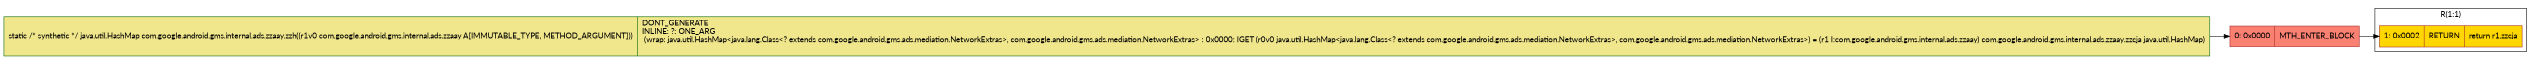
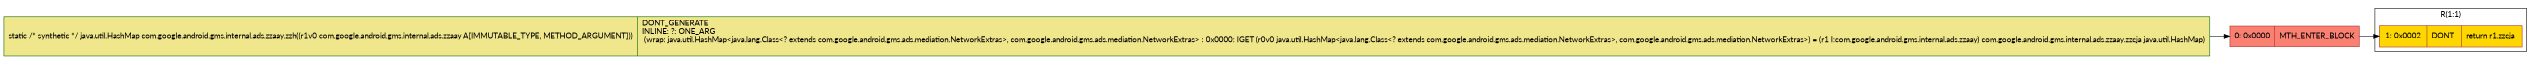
  digraph {
    rankdir=LR
    fontname=Lato
    node [color=brown shape=record style=filled fontname=Lato]
    edge [fontname=Lato]
-   n1 [label="{1\:\ 0x0002|RETURN\l|return r1.zzcja\l}" fillcolor=gold]
+   n1 [label="{1\:\ 0x0002|DONT\l|return r1.zzcja\l}" fillcolor=gold]
    n2 [label="{0\:\ 0x0000|MTH_ENTER_BLOCK\l}" fillcolor=salmon]
    n3 [label="{static \/* synthetic *\/ java.util.HashMap com.google.android.gms.internal.ads.zzaay.zzh((r1v0 com.google.android.gms.internal.ads.zzaay A[IMMUTABLE_TYPE, METHOD_ARGUMENT]))  | DONT_GENERATE\lINLINE: ?: ONE_ARG  \l  (wrap: java.util.HashMap\<java.lang.Class\<? extends com.google.android.gms.ads.mediation.NetworkExtras\>, com.google.android.gms.ads.mediation.NetworkExtras\> : 0x0000: IGET  (r0v0 java.util.HashMap\<java.lang.Class\<? extends com.google.android.gms.ads.mediation.NetworkExtras\>, com.google.android.gms.ads.mediation.NetworkExtras\>) = (r1 I:com.google.android.gms.internal.ads.zzaay) com.google.android.gms.internal.ads.zzaay.zzcja java.util.HashMap)\l\l}" fillcolor=khaki color=darkgreen]
    subgraph cluster_1 {
      label="R(1:1)"
      n1
    }
    n2 -> n1
    n3 -> n2
  }
